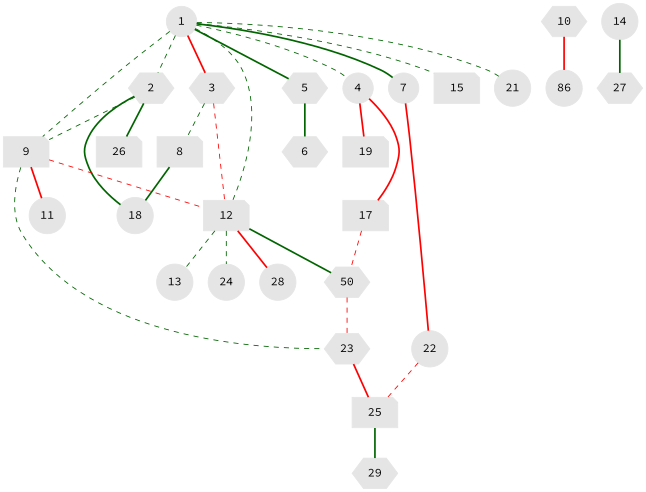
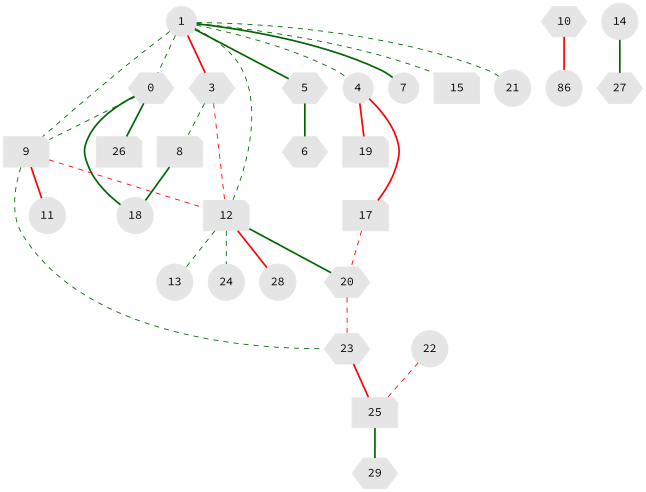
  graph {
    fontname="Source Code Pro"
    node [color=gray90 fontname="Source Code Pro" shape=circle style=filled]
    edge [color=darkgreen fontname="Source Code Pro" style=bold weight=1.0]
-   2 [shape=hexagon]
+   2 [shape=hexagon label=0]
    1
    3 [shape=hexagon]
    4
    5 [shape=hexagon]
    7
    9 [shape=note]
    12 [shape=note]
    15 [shape=note]
    21
    18
    26 [shape=note]
    8 [shape=note]
    17 [shape=note]
    19 [shape=note]
    6 [shape=hexagon]
    22
    11
    23 [shape=hexagon]
    10 [shape=hexagon]
    n21 [label=86]
    13
-   20 [shape=hexagon label=50]
+   20 [shape=hexagon]
    24
    28
    27 [shape=hexagon]
    14
    25 [shape=note]
    29 [shape=hexagon]
    2 -- 9 [style=dashed]
    2 -- 18
    2 -- 26
    1 -- 2 [style=dashed weight=6.0]
    1 -- 3 [color=red]
    1 -- 4 [style=dashed]
    1 -- 5
    1 -- 7
    1 -- 9 [style=dashed]
    1 -- 12 [style=dashed]
    1 -- 15 [style=dashed]
    1 -- 21 [style=dashed]
    3 -- 12 [color=red style=dashed]
    3 -- 8 [style=dashed]
    4 -- 17 [color=red]
    4 -- 19 [color=red]
    5 -- 6
-   7 -- 22 [color=red]
    9 -- 12 [color=red style=dashed weight=2.0]
    9 -- 11 [color=red weight=2.0]
    9 -- 23 [style=dashed]
    12 -- 13 [style=dashed]
    12 -- 20
    12 -- 24 [style=dashed]
    12 -- 28 [color=red]
    8 -- 18
    17 -- 20 [color=red style=dashed]
    22 -- 25 [color=red style=dashed]
    23 -- 25 [color=red]
    10 -- n21 [color=red]
    20 -- 23 [color=red style=dashed]
    14 -- 27
    25 -- 29
  }
